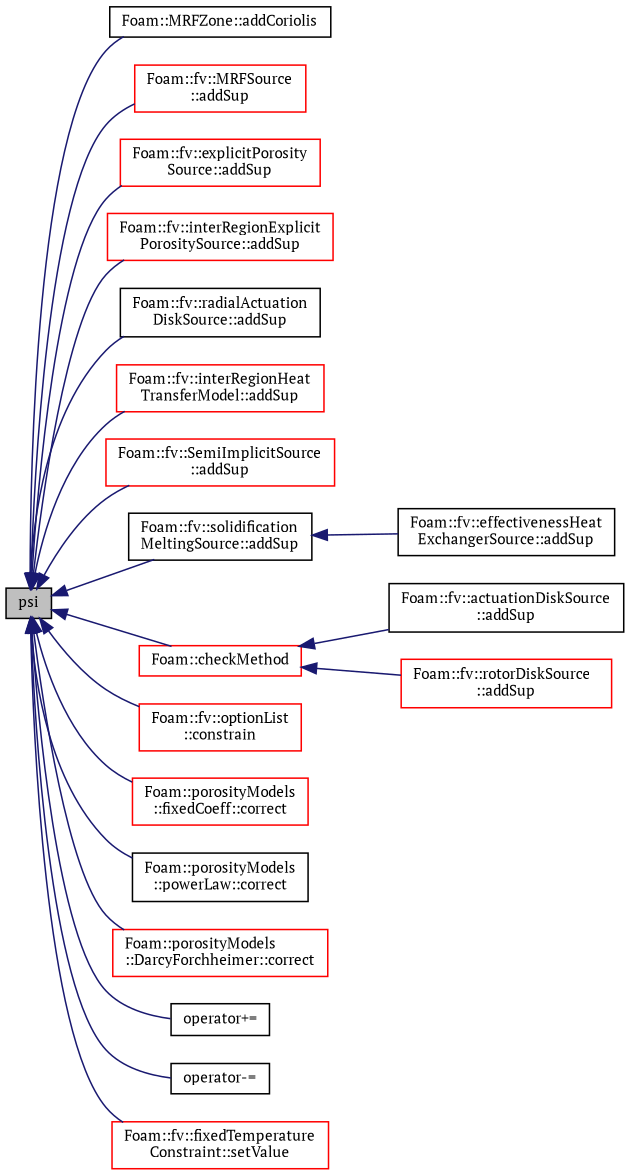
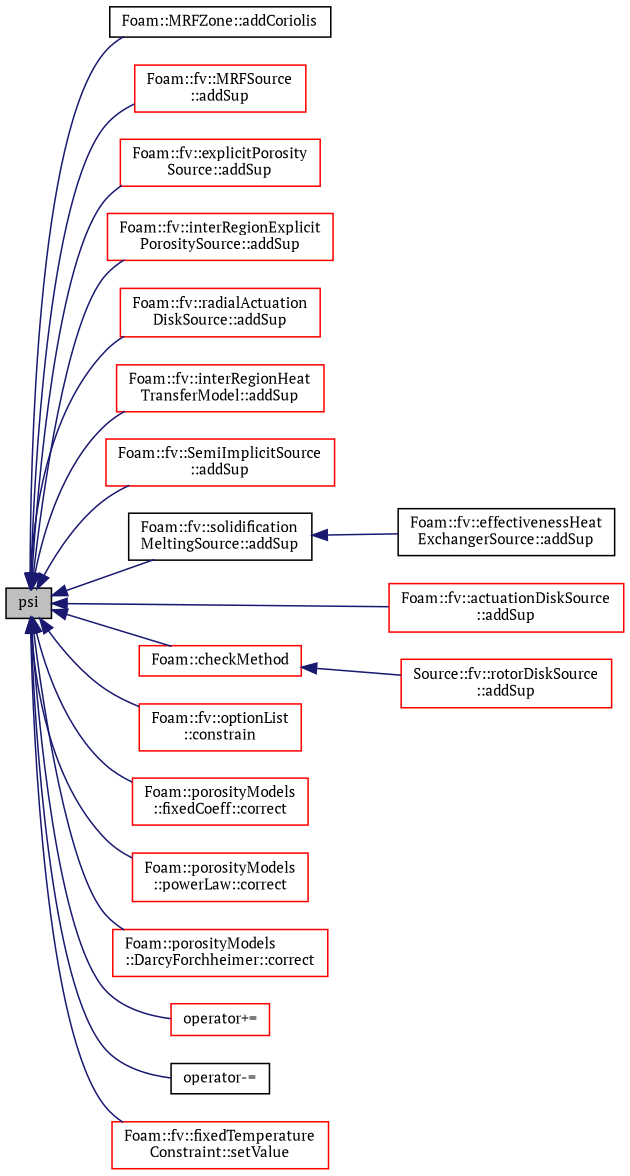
  digraph {
    fontname="PT Serif"
    rankdir=LR
    node [color=red fontname="PT Serif" fontsize=10 shape=record]
    edge [color=midnightblue dir=back fontname="PT Serif" fontsize=10 labelfontname=FreeSans labelfontsize=10 style=solid]
    n1 [color=black fillcolor=grey75 fontcolor=black height=0.2 label=psi style=filled width=0.4]
    n2 [color=black height=0.2 label="Foam::MRFZone::addCoriolis" width=0.4]
    n3 [height=0.2 label="Foam::fv::MRFSource\l::addSup" width=0.4]
    n4 [height=0.2 label="Foam::fv::explicitPorosity\lSource::addSup" width=0.4]
    n5 [height=0.2 label="Foam::fv::interRegionExplicit\lPorositySource::addSup" width=0.4]
-   n6 [color=black height=0.2 label="Foam::fv::radialActuation\lDiskSource::addSup" width=0.4]
+   n6 [height=0.2 label="Foam::fv::radialActuation\lDiskSource::addSup" width=0.4]
    n7 [height=0.2 label="Foam::fv::interRegionHeat\lTransferModel::addSup" width=0.4]
    n8 [height=0.2 label="Foam::fv::SemiImplicitSource\l::addSup" width=0.4]
-   n9 [color=black height=0.2 label="Foam::fv::actuationDiskSource\l::addSup" width=0.4]
+   n9 [height=0.2 label="Foam::fv::actuationDiskSource\l::addSup" width=0.4]
    n10 [color=black height=0.2 label="Foam::fv::solidification\lMeltingSource::addSup" width=0.4]
    n11 [height=0.2 label="Foam::checkMethod" width=0.4]
    n12 [height=0.2 label="Foam::fv::optionList\l::constrain" width=0.4]
    n13 [height=0.2 label="Foam::porosityModels\l::fixedCoeff::correct" width=0.4]
-   n14 [color=black height=0.2 label="Foam::porosityModels\l::powerLaw::correct" width=0.4]
+   n14 [height=0.2 label="Foam::porosityModels\l::powerLaw::correct" width=0.4]
    n15 [height=0.2 label="Foam::porosityModels\l::DarcyForchheimer::correct" width=0.4]
-   n16 [color=black height=0.2 label="operator+=" width=0.4]
+   n16 [height=0.2 label="operator+=" width=0.4]
    n17 [color=black height=0.2 label="operator-=" width=0.4]
    n18 [height=0.2 label="Foam::fv::fixedTemperature\lConstraint::setValue" width=0.4]
-   n19 [height=0.2 label="Foam::fv::rotorDiskSource\l::addSup" width=0.4]
+   n19 [height=0.2 label="Source::fv::rotorDiskSource\l::addSup" width=0.4]
    n20 [color=black height=0.2 label="Foam::fv::effectivenessHeat\lExchangerSource::addSup" width=0.4]
    n1 -> n2
    n1 -> n3
    n1 -> n4
    n1 -> n5
    n1 -> n6
    n1 -> n7
    n1 -> n8
-   n11 -> n9
+   n1 -> n9
    n1 -> n10
    n1 -> n11
    n1 -> n12
    n1 -> n13
    n1 -> n14
    n1 -> n15
    n1 -> n16
    n1 -> n17
    n1 -> n18
    n10 -> n20
    n11 -> n19
  }
